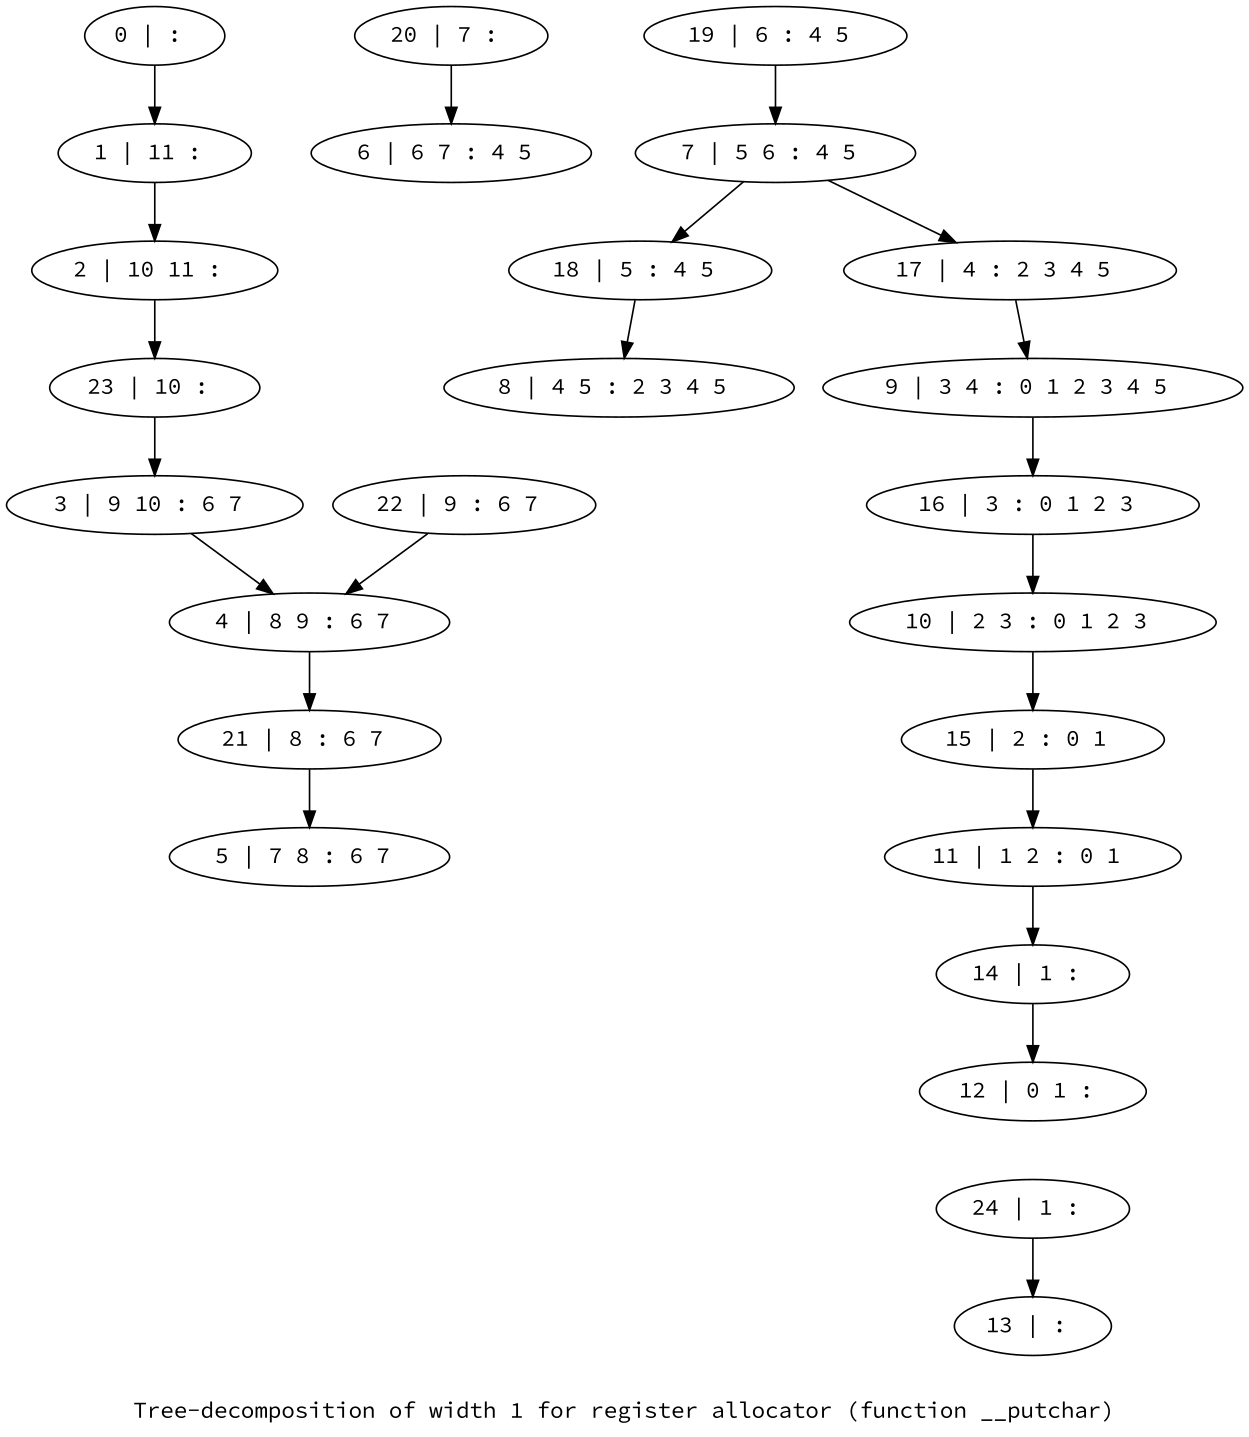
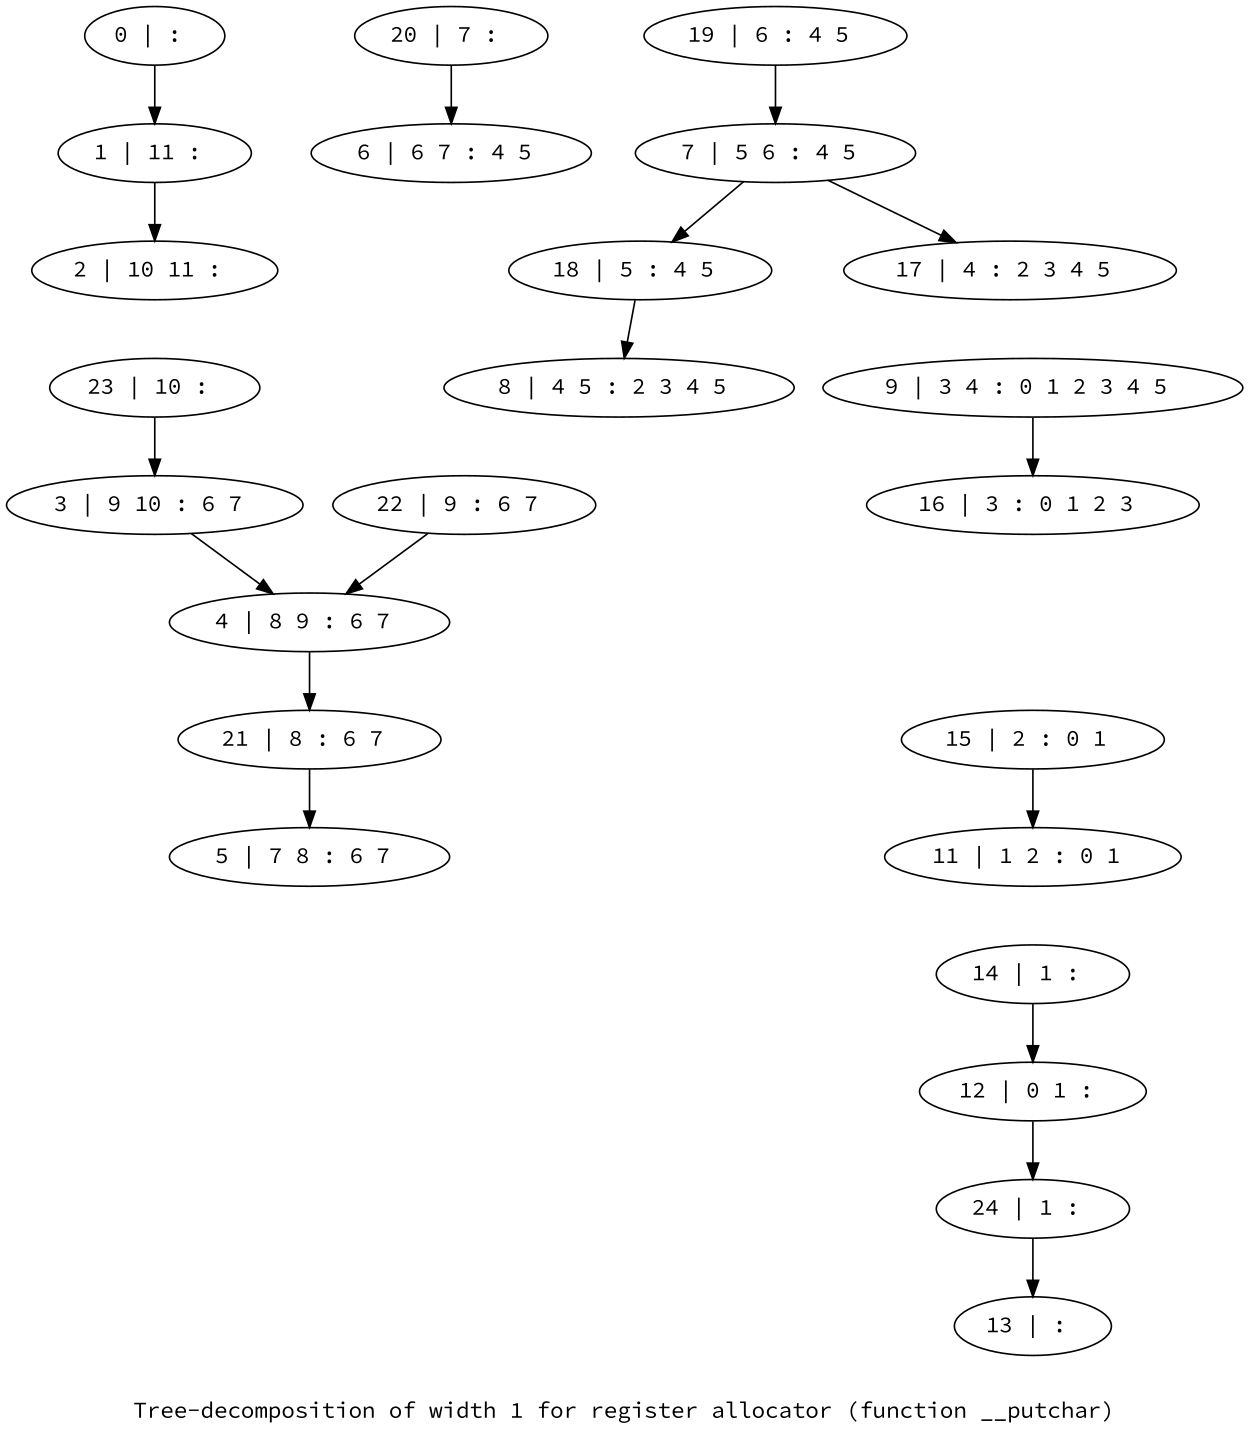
  digraph {
    fontname="Source Code Pro"
    label="Tree-decomposition of width 1 for register allocator (function __putchar)"
    node [fontname="Source Code Pro"]
    edge [fontname="Source Code Pro"]
    n1 [label="0 | : "]
    n2 [label="1 | 11 : "]
    n3 [label="2 | 10 11 : "]
    n4 [label="23 | 10 : "]
    n5 [label="3 | 9 10 : 6 7 "]
    n6 [label="4 | 8 9 : 6 7 "]
    n7 [label="22 | 9 : 6 7 "]
    n8 [label="21 | 8 : 6 7 "]
    n9 [label="5 | 7 8 : 6 7 "]
    n10 [label="20 | 7 : "]
    n11 [label="6 | 6 7 : 4 5 "]
    n12 [label="19 | 6 : 4 5 "]
    n13 [label="7 | 5 6 : 4 5 "]
    n14 [label="18 | 5 : 4 5 "]
    n15 [label="17 | 4 : 2 3 4 5 "]
    n16 [label="8 | 4 5 : 2 3 4 5 "]
    n17 [label="9 | 3 4 : 0 1 2 3 4 5 "]
    n18 [label="16 | 3 : 0 1 2 3 "]
-   n19 [label="10 | 2 3 : 0 1 2 3 "]
    n20 [label="15 | 2 : 0 1 "]
    n21 [label="11 | 1 2 : 0 1 "]
    n22 [label="14 | 1 : "]
    n23 [label="12 | 0 1 : "]
    n24 [label="24 | 1 : "]
    n25 [label="13 | : "]
    n1 -> n2
    n2 -> n3
-   n3 -> n4
    n4 -> n5
    n5 -> n6
    n6 -> n8
    n7 -> n6
    n8 -> n9
    n10 -> n11
    n12 -> n13
    n13 -> n14
    n13 -> n15
    n14 -> n16
-   n15 -> n17
    n17 -> n18
-   n18 -> n19
-   n19 -> n20
    n20 -> n21
-   n21 -> n22
    n22 -> n23
+   n23 -> n24
    n24 -> n25
  }
